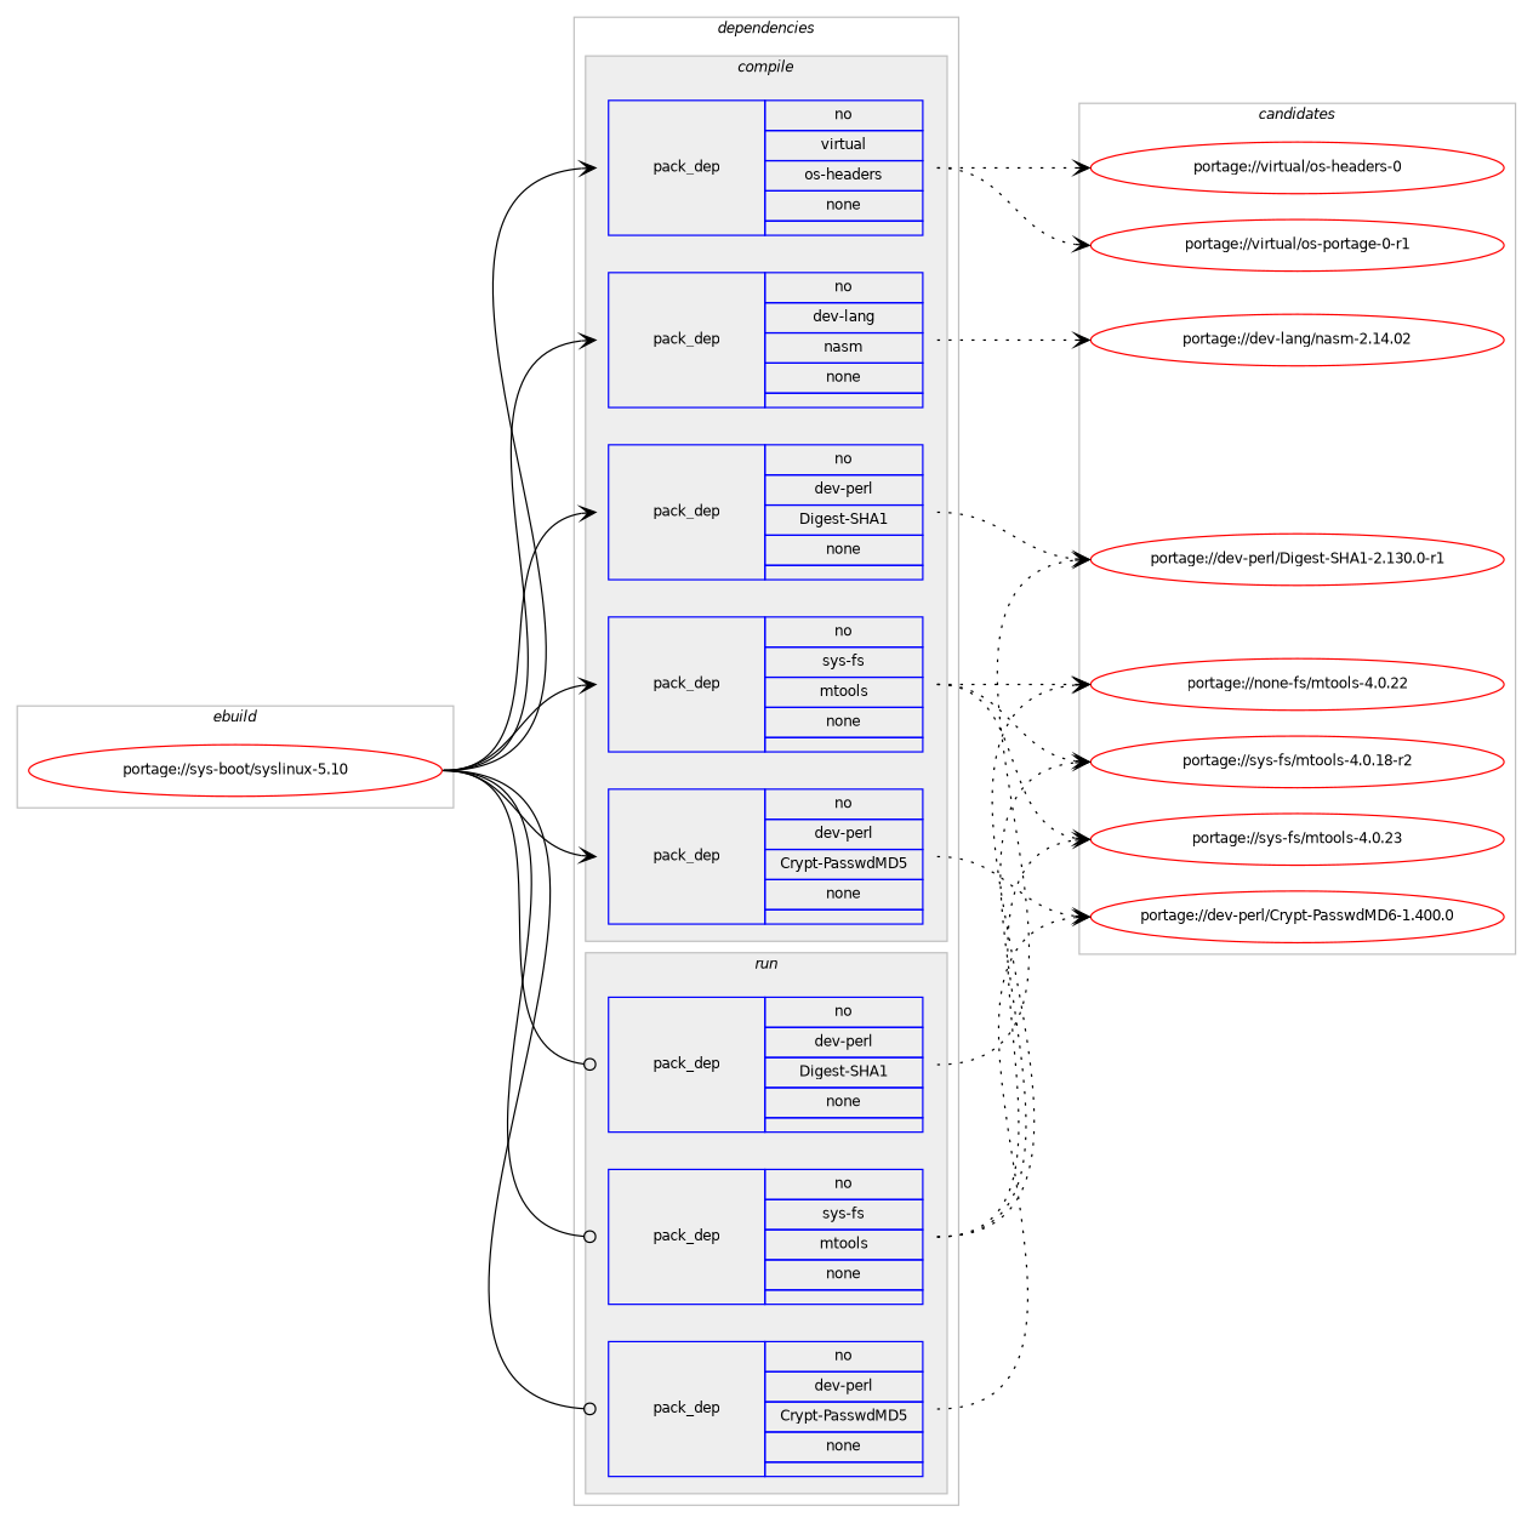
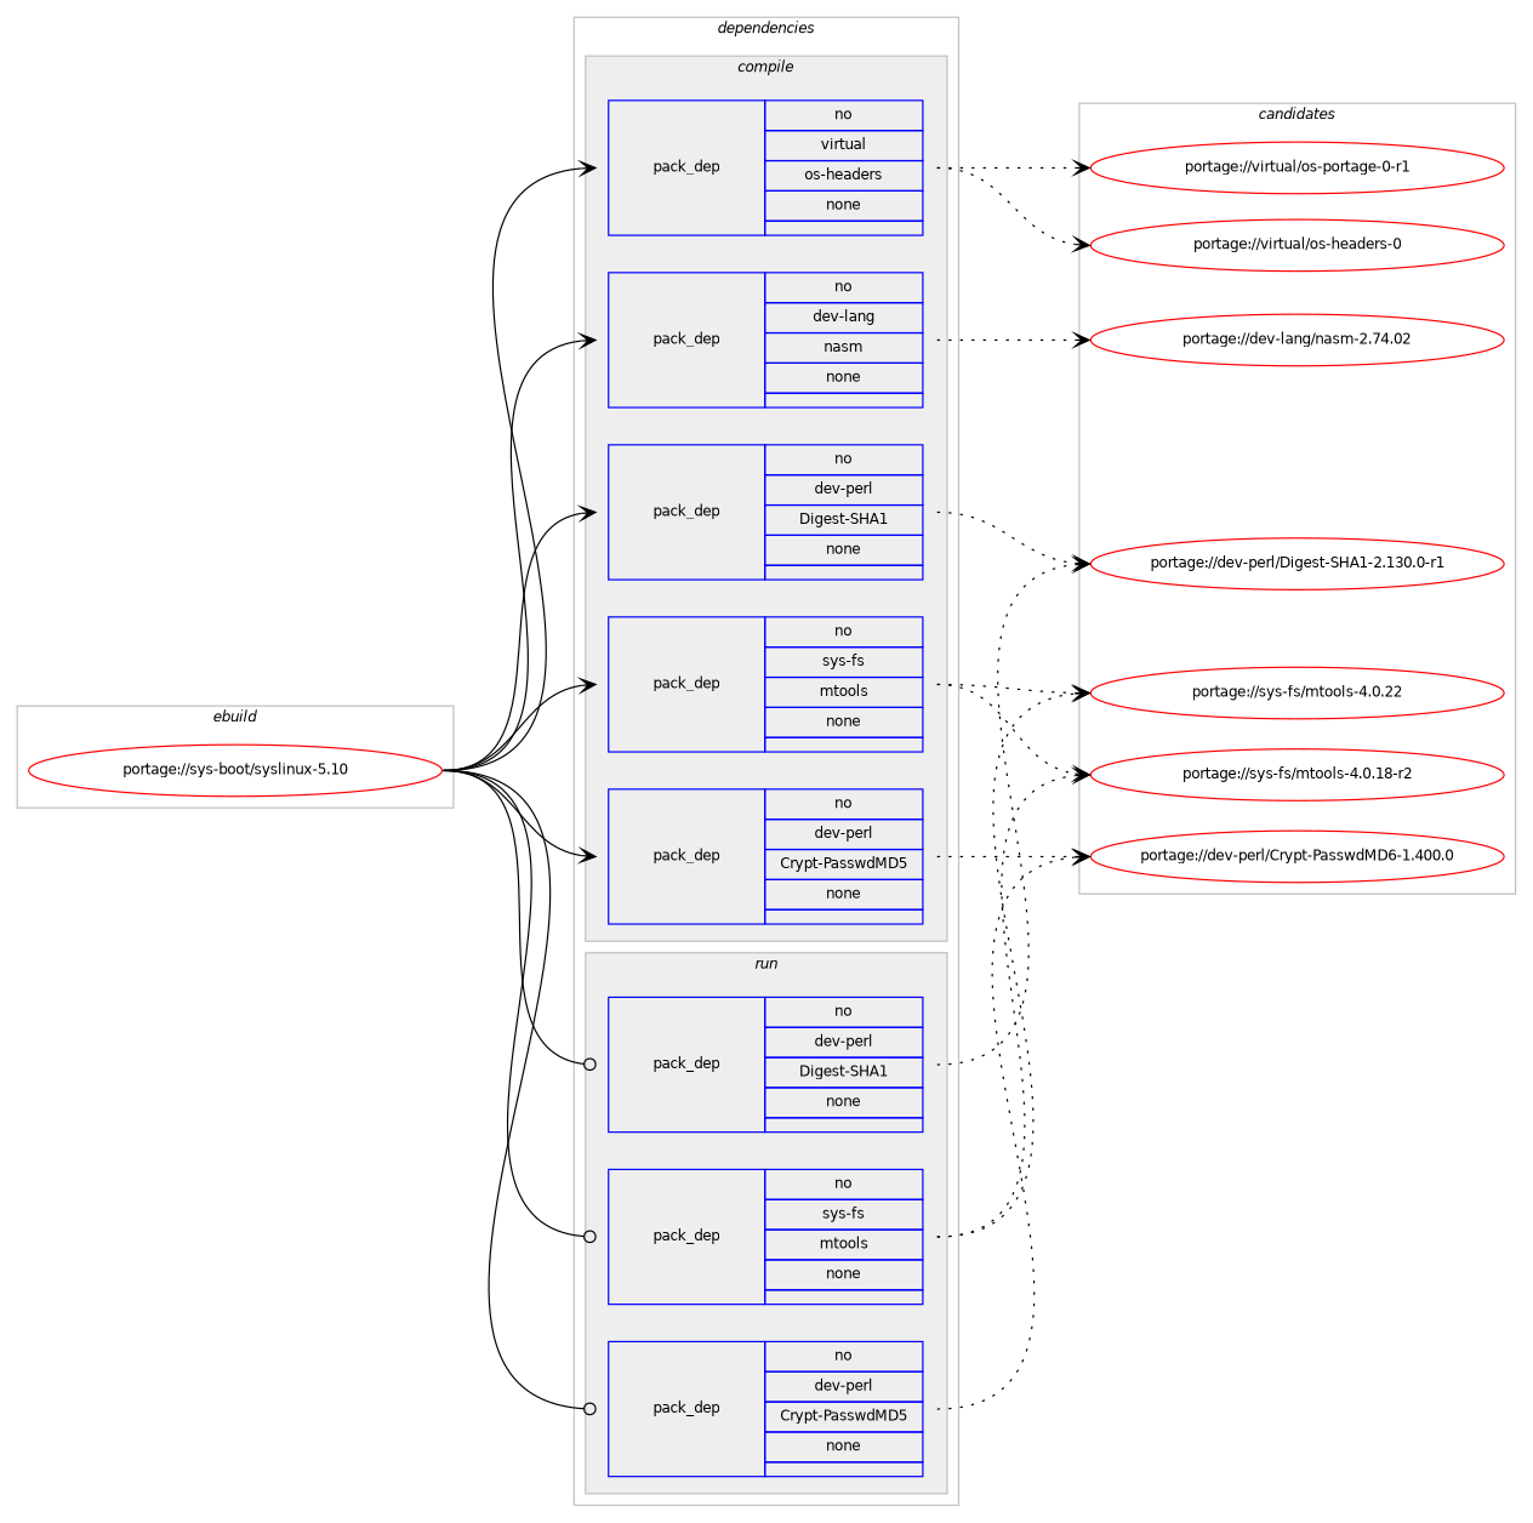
  digraph {
    compound=true
    concentrate=true
    fontname=Helvetica
    fontsize=10
    newrank=true
    rankdir=LR
    ranksep=1.5
    node [color=red fontname=Helvetica fontsize=10]
    edge [arrowhead=vee headport=w style=dotted tailport=e weight=100]
    n1 [label="portage://sys-boot/syslinux-5.10" width=4]
    n2 [color=blue label=<<TABLE BORDER="0" CELLBORDER="1" CELLSPACING="0" CELLPADDING="4" WIDTH="220"><TR><TD ROWSPAN="6" CELLPADDING="30">pack_dep</TD></TR><TR><TD WIDTH="110">no</TD></TR><TR><TD>dev-lang</TD></TR><TR><TD>nasm</TD></TR><TR><TD>none</TD></TR><TR><TD></TD></TR></TABLE>> shape=none]
    n3 [color=blue label=<<TABLE BORDER="0" CELLBORDER="1" CELLSPACING="0" CELLPADDING="4" WIDTH="220"><TR><TD ROWSPAN="6" CELLPADDING="30">pack_dep</TD></TR><TR><TD WIDTH="110">no</TD></TR><TR><TD>dev-perl</TD></TR><TR><TD>Crypt-PasswdMD5</TD></TR><TR><TD>none</TD></TR><TR><TD></TD></TR></TABLE>> shape=none]
    n4 [color=blue label=<<TABLE BORDER="0" CELLBORDER="1" CELLSPACING="0" CELLPADDING="4" WIDTH="220"><TR><TD ROWSPAN="6" CELLPADDING="30">pack_dep</TD></TR><TR><TD WIDTH="110">no</TD></TR><TR><TD>dev-perl</TD></TR><TR><TD>Digest-SHA1</TD></TR><TR><TD>none</TD></TR><TR><TD></TD></TR></TABLE>> shape=none]
    n5 [color=blue label=<<TABLE BORDER="0" CELLBORDER="1" CELLSPACING="0" CELLPADDING="4" WIDTH="220"><TR><TD ROWSPAN="6" CELLPADDING="30">pack_dep</TD></TR><TR><TD WIDTH="110">no</TD></TR><TR><TD>sys-fs</TD></TR><TR><TD>mtools</TD></TR><TR><TD>none</TD></TR><TR><TD></TD></TR></TABLE>> shape=none]
    n6 [color=blue label=<<TABLE BORDER="0" CELLBORDER="1" CELLSPACING="0" CELLPADDING="4" WIDTH="220"><TR><TD ROWSPAN="6" CELLPADDING="30">pack_dep</TD></TR><TR><TD WIDTH="110">no</TD></TR><TR><TD>virtual</TD></TR><TR><TD>os-headers</TD></TR><TR><TD>none</TD></TR><TR><TD></TD></TR></TABLE>> shape=none]
    n7 [color=blue label=<<TABLE BORDER="0" CELLBORDER="1" CELLSPACING="0" CELLPADDING="4" WIDTH="220"><TR><TD ROWSPAN="6" CELLPADDING="30">pack_dep</TD></TR><TR><TD WIDTH="110">no</TD></TR><TR><TD>dev-perl</TD></TR><TR><TD>Crypt-PasswdMD5</TD></TR><TR><TD>none</TD></TR><TR><TD></TD></TR></TABLE>> shape=none]
    n8 [color=blue label=<<TABLE BORDER="0" CELLBORDER="1" CELLSPACING="0" CELLPADDING="4" WIDTH="220"><TR><TD ROWSPAN="6" CELLPADDING="30">pack_dep</TD></TR><TR><TD WIDTH="110">no</TD></TR><TR><TD>dev-perl</TD></TR><TR><TD>Digest-SHA1</TD></TR><TR><TD>none</TD></TR><TR><TD></TD></TR></TABLE>> shape=none]
    n9 [color=blue label=<<TABLE BORDER="0" CELLBORDER="1" CELLSPACING="0" CELLPADDING="4" WIDTH="220"><TR><TD ROWSPAN="6" CELLPADDING="30">pack_dep</TD></TR><TR><TD WIDTH="110">no</TD></TR><TR><TD>sys-fs</TD></TR><TR><TD>mtools</TD></TR><TR><TD>none</TD></TR><TR><TD></TD></TR></TABLE>> shape=none]
-   n10 [label="portage://dev-lang/nasm-2.14.02" width=4]
+   n10 [label="portage://dev-lang/nasm-2.74.02" width=4]
    n11 [label="portage://dev-perl/Crypt-PasswdMD6-1.400.0" width=4]
    n12 [label="portage://dev-perl/Digest-SHA1-2.130.0-r1" width=4]
-   n13 [label="portage://sys-fs/mtools-4.0.23" width=4]
-   n14 [label="portage://none-fs/mtools-4.0.22" width=4]
+   n14 [label="portage://sys-fs/mtools-4.0.22" width=4]
    n15 [label="portage://sys-fs/mtools-4.0.18-r2" width=4]
    n16 [label="portage://virtual/os-portage-0-r1" width=4]
    n17 [label="portage://virtual/os-headers-0" width=4]
    subgraph cluster_1 {
      color=gray
      label=<<i>ebuild</i>>
      rank=same
      n1
    }
    subgraph cluster_2 {
      color=gray
      label=<<i>dependencies</i>>
      subgraph cluster_3 {
        color=gray
        fillcolor="#eeeeee"
        label=<<i>compile</i>>
        style=filled
        subgraph sub_4 {
          color=gray
          fillcolor="#eeeeee"
          label=<<i>compile</i>>
          style=filled
          n2
        }
        subgraph sub_5 {
          color=gray
          fillcolor="#eeeeee"
          label=<<i>compile</i>>
          style=filled
          n3
        }
        subgraph sub_6 {
          color=gray
          fillcolor="#eeeeee"
          label=<<i>compile</i>>
          style=filled
          n4
        }
        subgraph sub_7 {
          color=gray
          fillcolor="#eeeeee"
          label=<<i>compile</i>>
          style=filled
          n5
        }
        subgraph sub_8 {
          color=gray
          fillcolor="#eeeeee"
          label=<<i>compile</i>>
          style=filled
          n6
        }
      }
      subgraph cluster_9 {
        color=gray
        fillcolor="#eeeeee"
        label=<<i>compile and run</i>>
        style=filled
      }
      subgraph cluster_10 {
        color=gray
        fillcolor="#eeeeee"
        label=<<i>run</i>>
        style=filled
        subgraph sub_11 {
          color=gray
          fillcolor="#eeeeee"
          label=<<i>run</i>>
          style=filled
          n7
        }
        subgraph sub_12 {
          color=gray
          fillcolor="#eeeeee"
          label=<<i>run</i>>
          style=filled
          n8
        }
        subgraph sub_13 {
          color=gray
          fillcolor="#eeeeee"
          label=<<i>run</i>>
          style=filled
          n9
        }
      }
    }
    subgraph cluster_14 {
      color=gray
      label=<<i>candidates</i>>
      rank=same
      subgraph sub_15 {
        color=black
        label=<<i>candidates</i>>
        nodesep=1
        rank=same
        n10
      }
      subgraph sub_16 {
        color=black
        label=<<i>candidates</i>>
        nodesep=1
        rank=same
        n11
      }
      subgraph sub_17 {
        color=black
        label=<<i>candidates</i>>
        nodesep=1
        rank=same
        n12
      }
      subgraph sub_18 {
        color=black
        label=<<i>candidates</i>>
        nodesep=1
        rank=same
-       n13
        n14
        n15
      }
      subgraph sub_19 {
        color=black
        label=<<i>candidates</i>>
        nodesep=1
        rank=same
        n16
        n17
      }
      subgraph sub_20 {
        color=black
        label=<<i>candidates</i>>
        nodesep=1
        rank=same
        n11
      }
      subgraph sub_21 {
        color=black
        label=<<i>candidates</i>>
        nodesep=1
        rank=same
        n12
      }
      subgraph sub_22 {
        color=black
        label=<<i>candidates</i>>
        nodesep=1
        rank=same
-       n13
        n14
        n15
      }
    }
    n1 -> n2 [style=solid weight=20]
    n1 -> n3 [style=solid weight=20]
    n1 -> n4 [style=solid weight=20]
    n1 -> n5 [style=solid weight=20]
    n1 -> n6 [style=solid weight=20]
    n1 -> n7 [arrowhead=odot style=solid weight=20]
    n1 -> n8 [arrowhead=odot style=solid weight=20]
    n1 -> n9 [arrowhead=odot style=solid weight=20]
    n2 -> n10
    n3 -> n11
    n4 -> n12
-   n5 -> n13
    n5 -> n14
    n5 -> n15
    n6 -> n16
    n6 -> n17
    n7 -> n11
    n8 -> n12
-   n9 -> n13
    n9 -> n14
    n9 -> n15
  }
